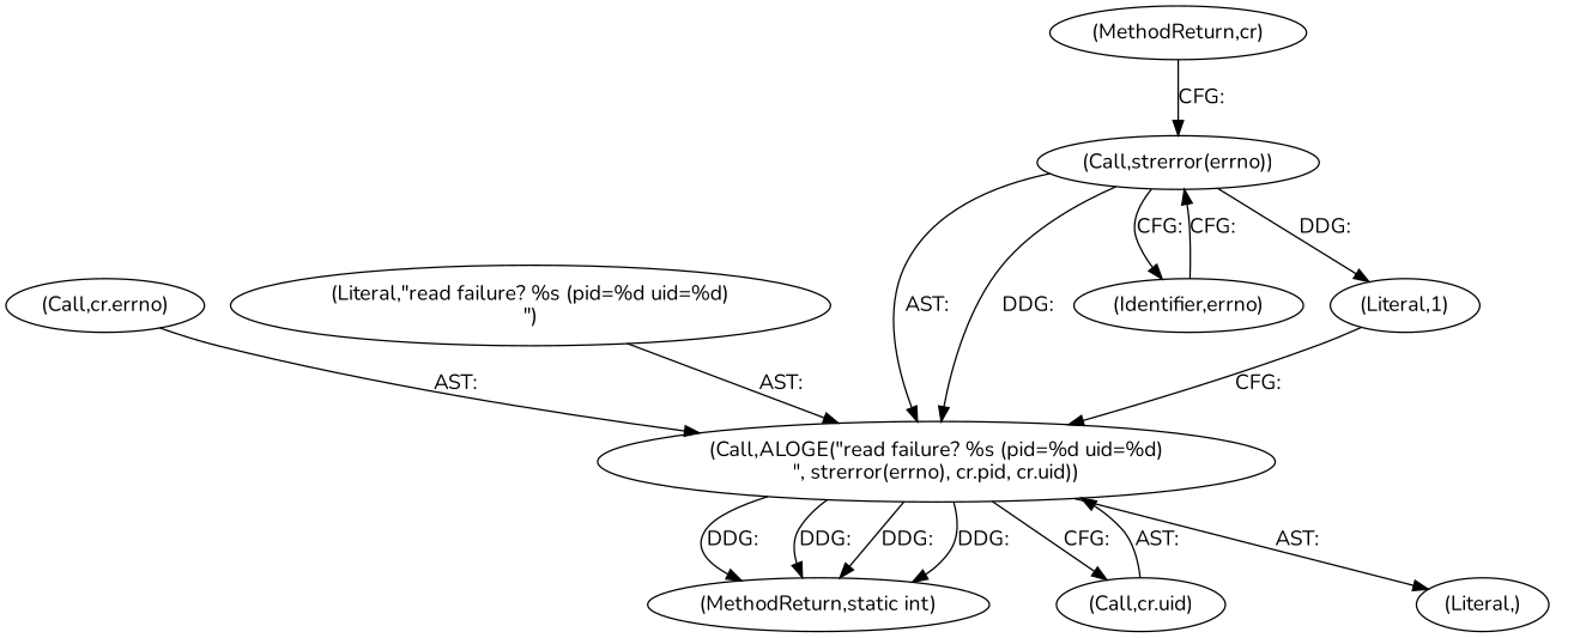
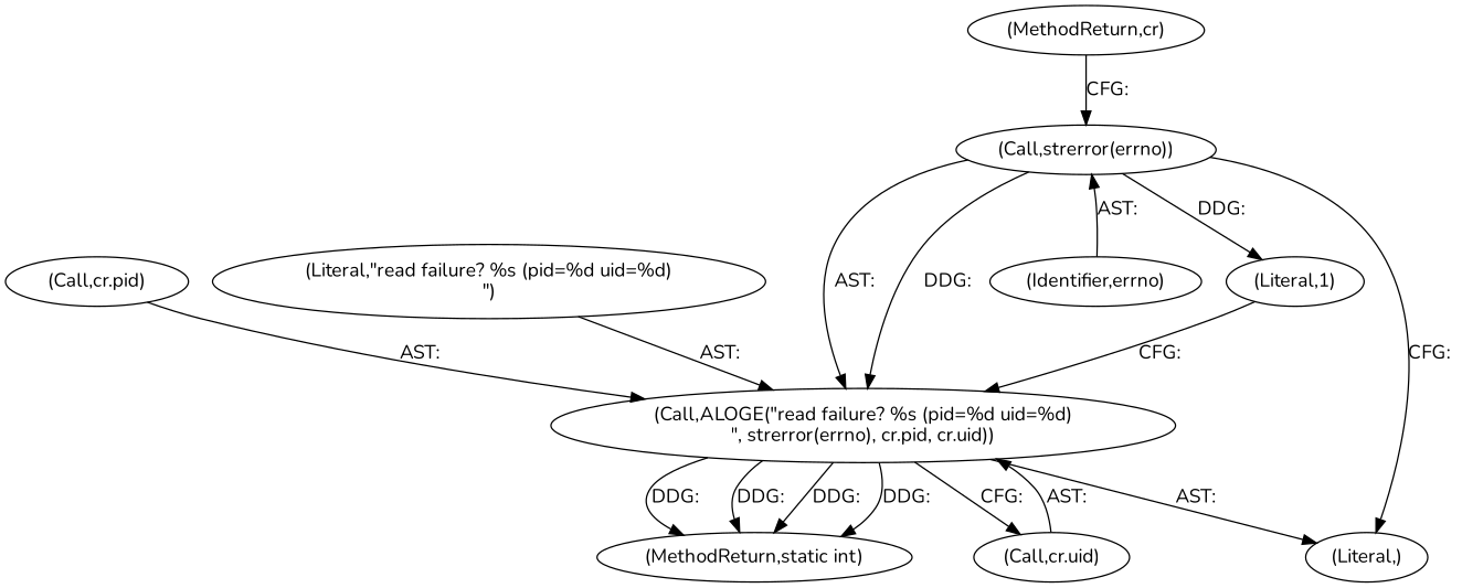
  digraph {
    fontname=Nunito
    node [fontname=Nunito]
    edge [fontname=Nunito]
    n1 [label="(Call,strerror(errno))"]
    n2 [label="(Call,ALOGE(\"read failure? %s (pid=%d uid=%d)\n\", strerror(errno), cr.pid, cr.uid))"]
    n3 [label="(Identifier,errno)"]
    n4 [label="(Literal,1)"]
    n5 [label="(MethodReturn,static int)"]
    n6 [label="(Literal,)"]
    n7 [label="(Call,cr.uid)"]
    n8 [label="(MethodReturn,cr)"]
-   n9 [label="(Call,cr.errno)"]
+   n9 [label="(Call,cr.pid)"]
    n10 [label="(Literal,\"read failure? %s (pid=%d uid=%d)\n\")"]
    n1 -> n2 [label="AST: "]
    n1 -> n2 [label="DDG: "]
-   n1 -> n3 [label="CFG: "]
+   n1 -> n6 [label="CFG: "]
    n1 -> n4 [label="DDG: "]
    n2 -> n5 [label="DDG: "]
    n2 -> n5 [label="DDG: "]
    n2 -> n5 [label="DDG: "]
    n2 -> n5 [label="DDG: "]
    n2 -> n6 [label="AST: "]
    n2 -> n7 [label="CFG: "]
-   n3 -> n1 [label="CFG: "]
+   n3 -> n1 [label="AST: "]
    n4 -> n2 [label="CFG: "]
    n7 -> n2 [label="AST: "]
    n8 -> n1 [label="CFG: "]
    n9 -> n2 [label="AST: "]
    n10 -> n2 [label="AST: "]
  }
